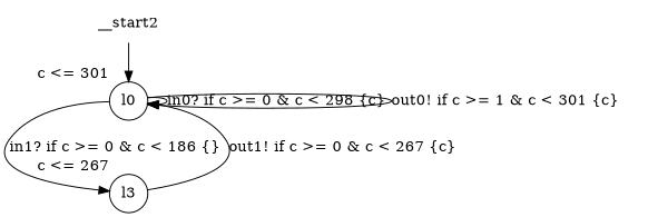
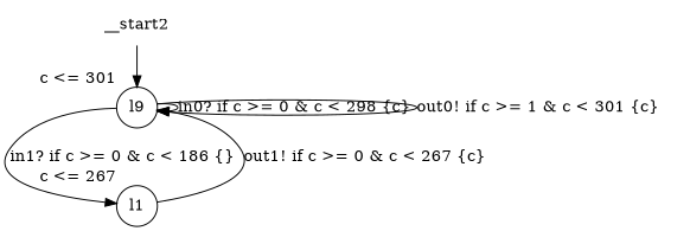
  digraph {
    node [shape=circle margin=0]
    n1 [label=__start2 shape=none margin=""]
-   n2 [label=l0 xlabel="c <= 301"]
-   n3 [label=l3 xlabel="c <= 267"]
+   n2 [label=l9 xlabel="c <= 301"]
+   n3 [label=l1 xlabel="c <= 267"]
    n1 -> n2
    n2 -> n2 [label="in0? if c >= 0 & c < 298 {c} "]
    n2 -> n2 [label="out0! if c >= 1 & c < 301 {c} "]
    n2 -> n3 [label="in1? if c >= 0 & c < 186 {} "]
    n3 -> n2 [label="out1! if c >= 0 & c < 267 {c} "]
  }
